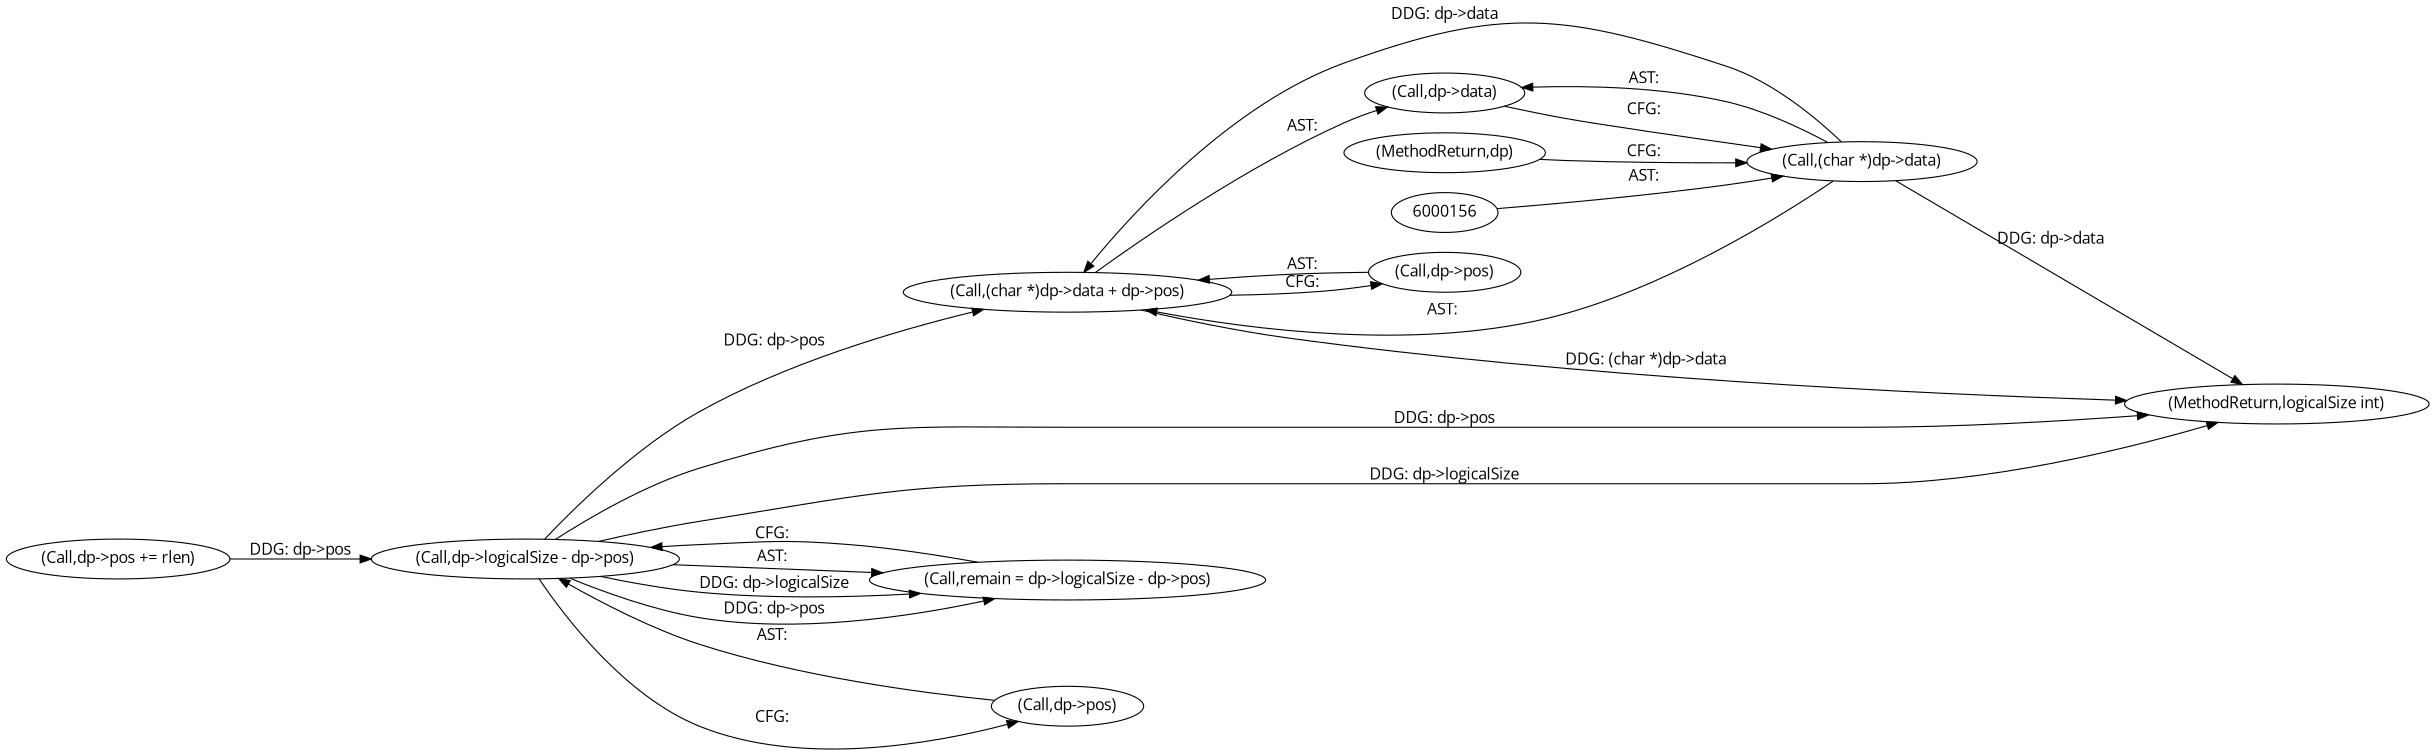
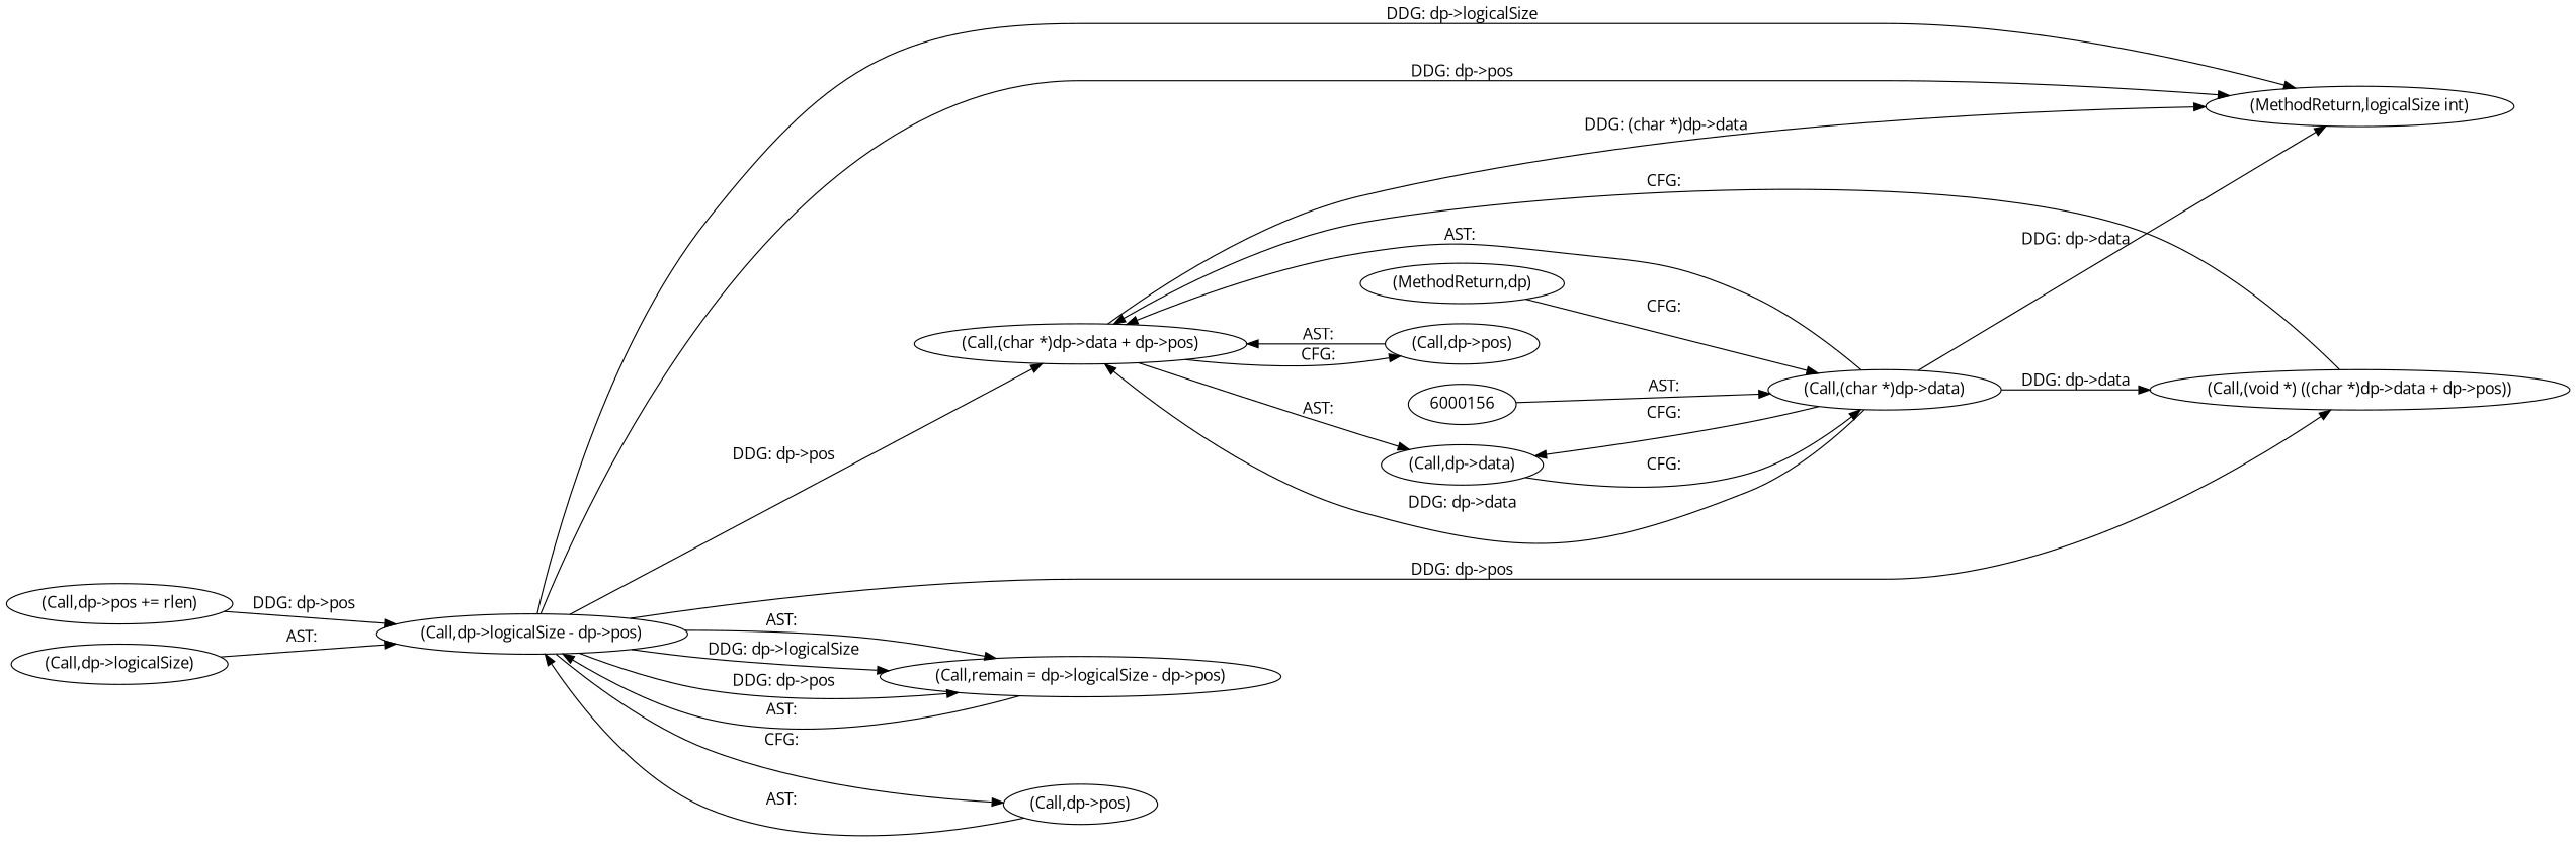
  digraph {
    fontname="Open Sans"
    rankdir=LR
    node [fontname="Open Sans"]
    edge [fontname="Open Sans"]
    n1 [label="(Call,(char *)dp->data + dp->pos)"]
    n2 [label="(Call,dp->pos)"]
    n3 [label="(MethodReturn,logicalSize int)"]
    n4 [label="(Call,dp->data)"]
+   n5 [label="(Call,(void *) ((char *)dp->data + dp->pos))"]
    n6 [label="(Call,(char *)dp->data)"]
    n7 [label="(Call,dp->logicalSize - dp->pos)"]
    n8 [label="(Call,remain = dp->logicalSize - dp->pos)"]
    n9 [label="(Call,dp->pos)"]
    n10 [label="(Call,dp->pos += rlen)"]
+   n11 [label="(Call,dp->logicalSize)"]
    n12 [label="(MethodReturn,dp)"]
    n13 [label=6000156]
    n1 -> n2 [label="CFG: "]
    n1 -> n3 [label="DDG: (char *)dp->data"]
    n1 -> n4 [label="AST: "]
    n2 -> n1 [label="AST: "]
    n4 -> n6 [label="CFG: "]
+   n5 -> n1 [label="CFG: "]
    n6 -> n1 [label="AST: "]
    n6 -> n1 [label="DDG: dp->data"]
    n6 -> n3 [label="DDG: dp->data"]
-   n6 -> n4 [label="AST: "]
+   n6 -> n4 [label="CFG: "]
+   n6 -> n5 [label="DDG: dp->data"]
    n7 -> n1 [label="DDG: dp->pos"]
    n7 -> n3 [label="DDG: dp->pos"]
    n7 -> n3 [label="DDG: dp->logicalSize"]
+   n7 -> n5 [label="DDG: dp->pos"]
    n7 -> n8 [label="AST: "]
    n7 -> n8 [label="DDG: dp->logicalSize"]
    n7 -> n8 [label="DDG: dp->pos"]
    n7 -> n9 [label="CFG: "]
-   n8 -> n7 [label="CFG: "]
+   n8 -> n7 [label="AST: "]
    n9 -> n7 [label="AST: "]
    n10 -> n7 [label="DDG: dp->pos"]
+   n11 -> n7 [label="AST: "]
    n12 -> n6 [label="CFG: "]
    n13 -> n6 [label="AST: "]
  }
